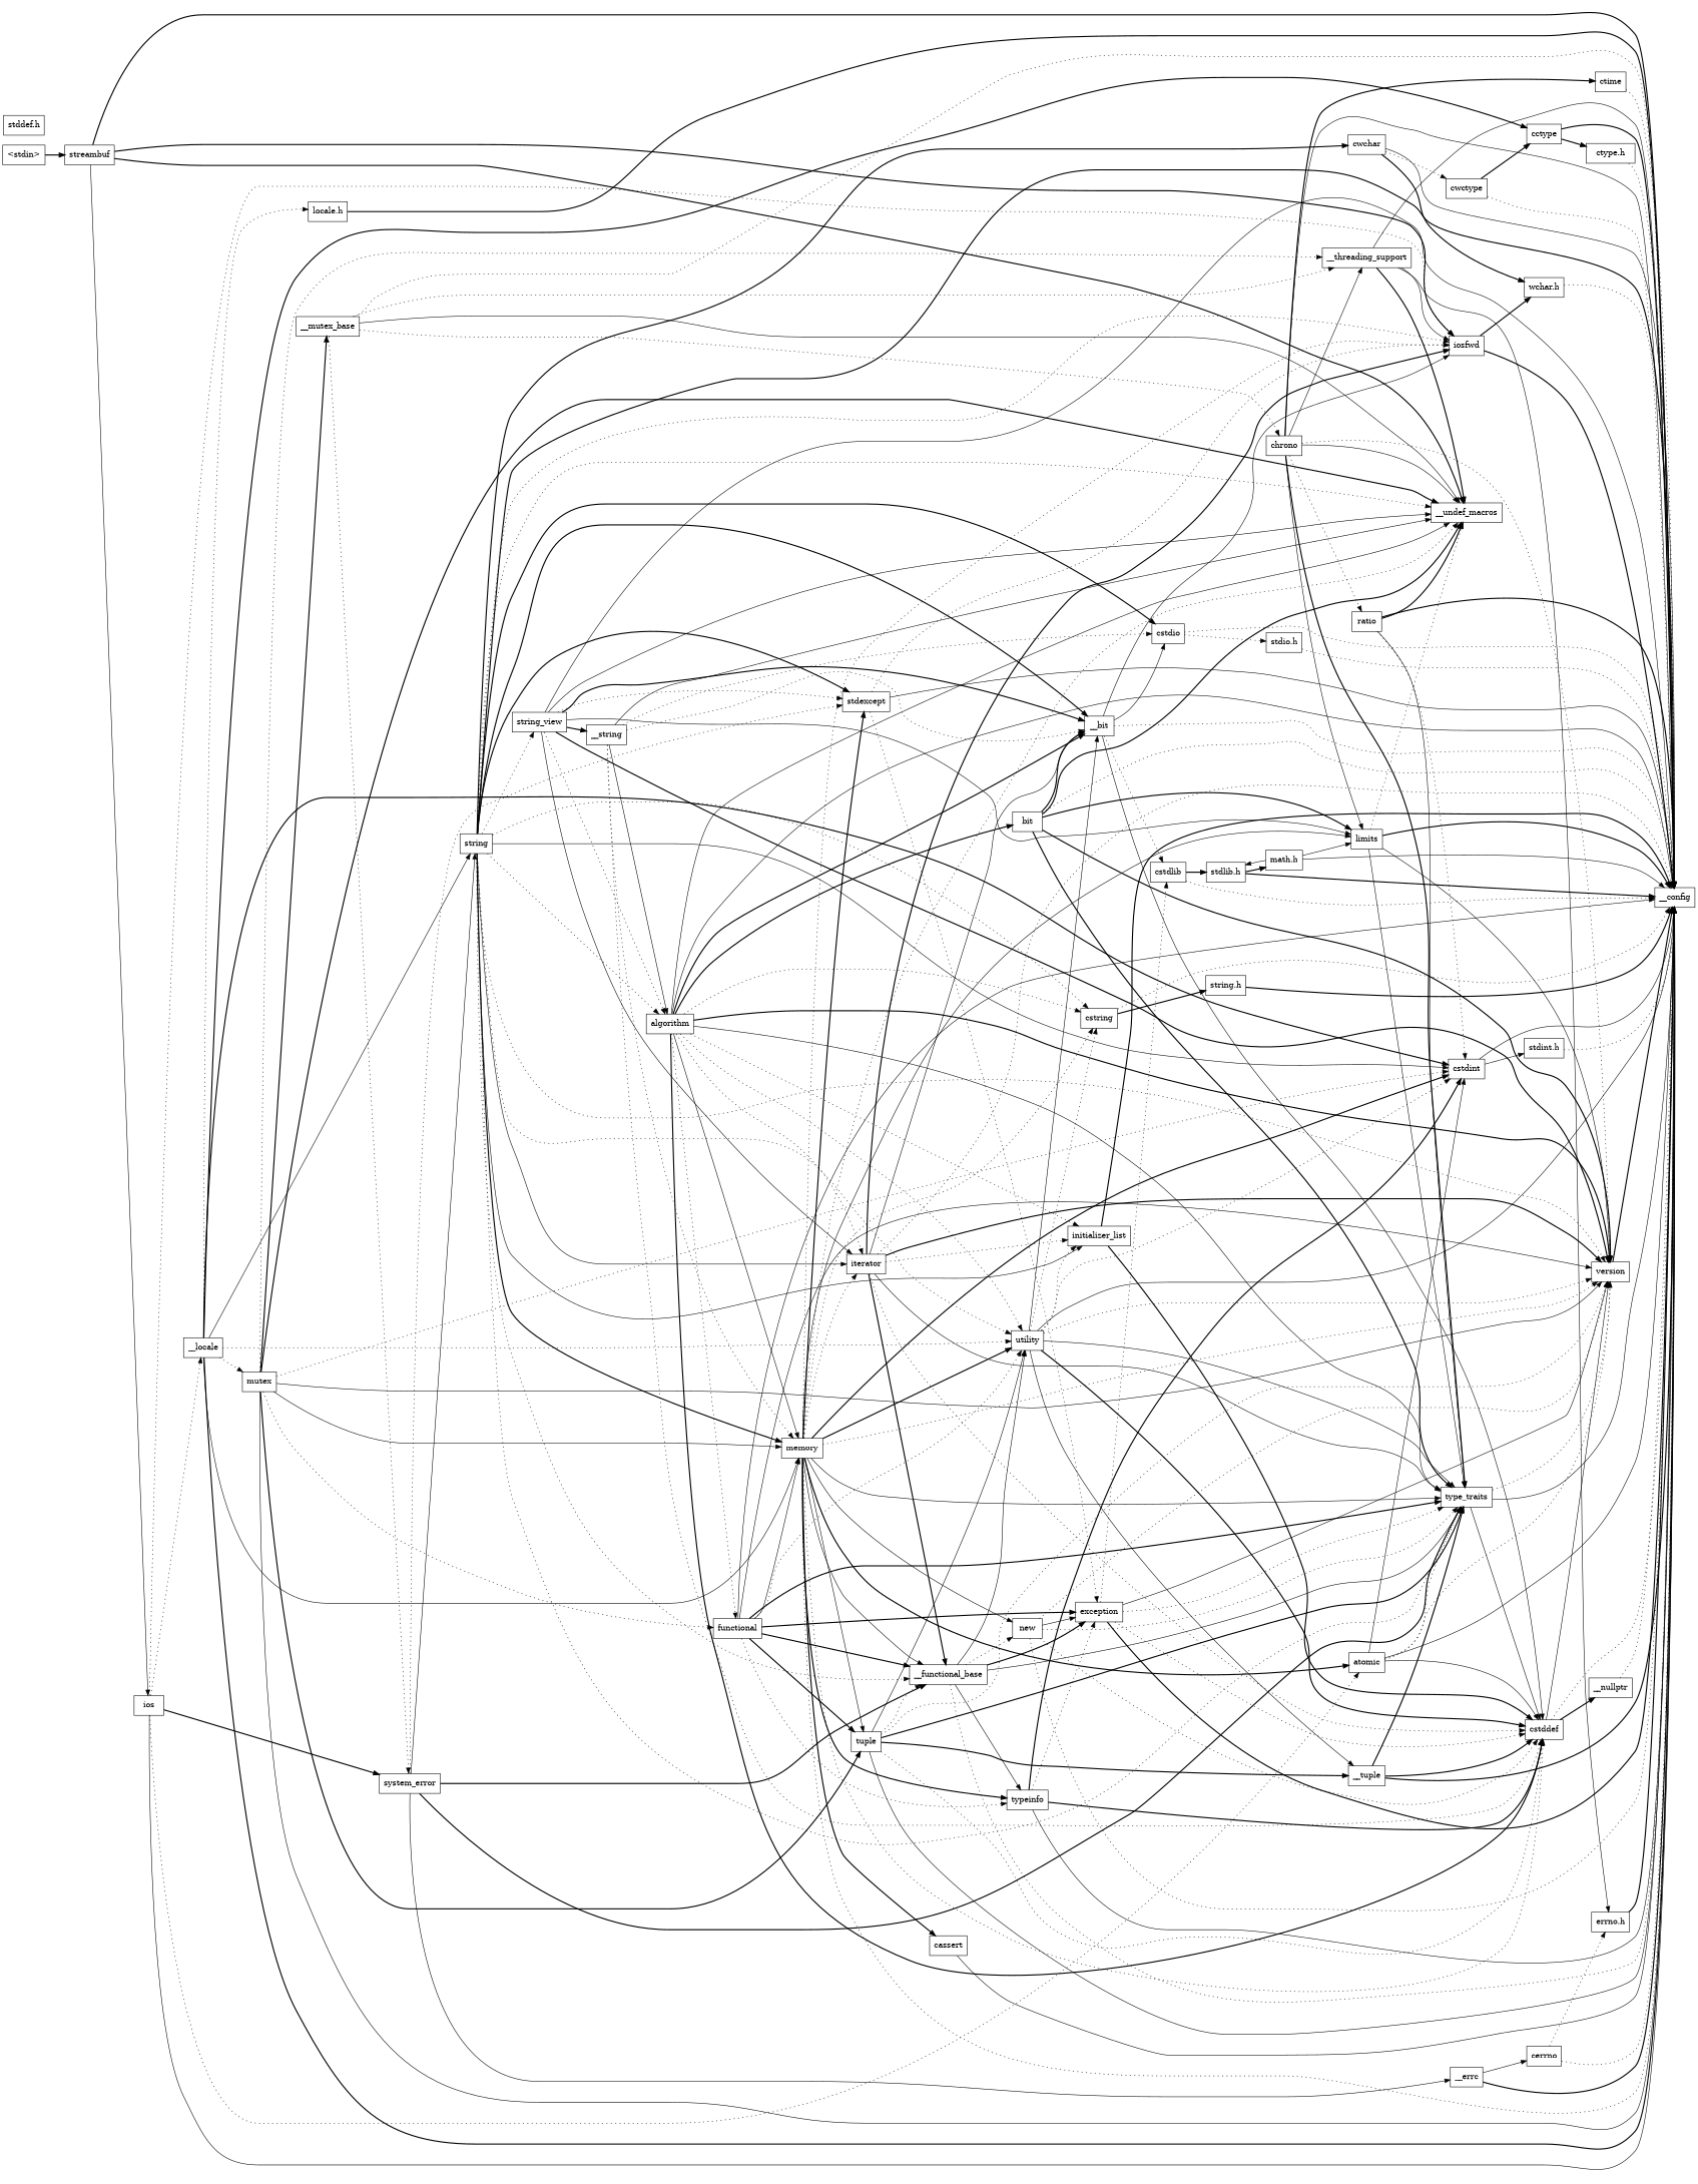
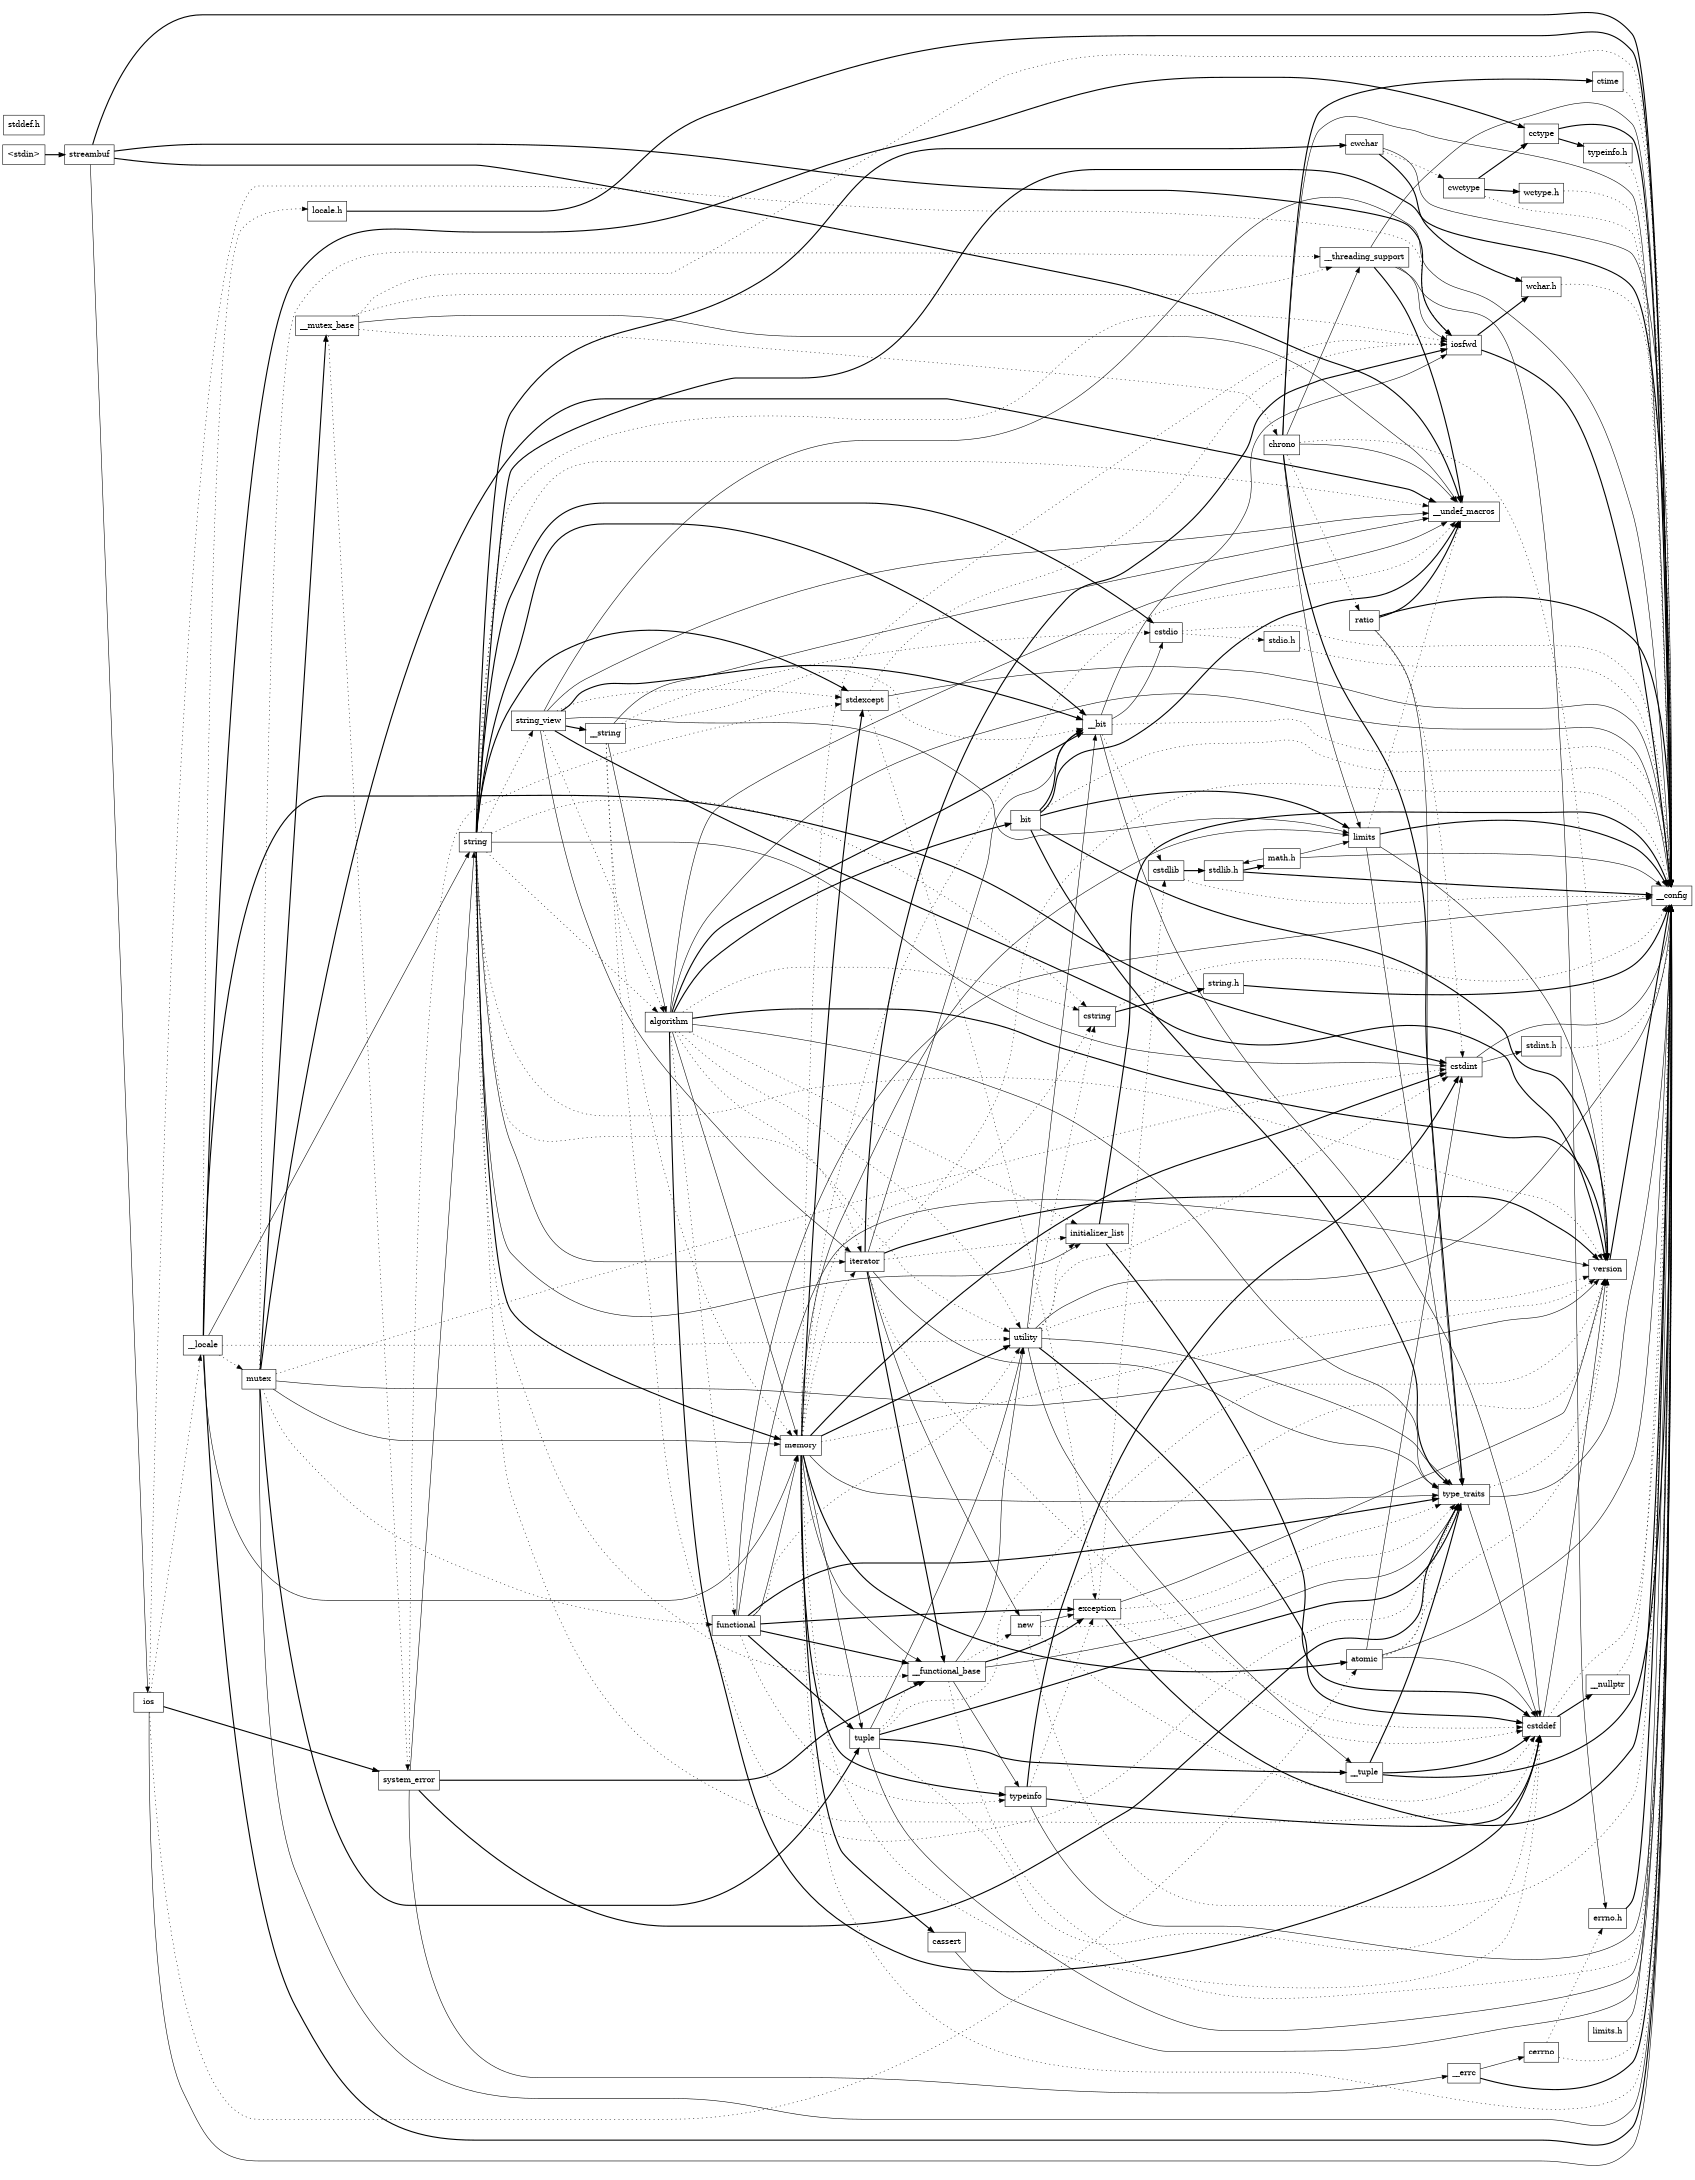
  digraph {
    rankdir=LR
    node [shape=box]
    edge [style=dotted]
    n1 [label="\<stdin\>"]
    n2 [label=streambuf]
    n3 [label=iosfwd]
    n4 [label=__config]
    n5 [label=ios]
    n6 [label=__undef_macros]
    n7 [label="wchar.h"]
    n8 [label=atomic]
    n9 [label=system_error]
    n10 [label=__locale]
    n11 [label=memory]
    n12 [label=typeinfo]
    n13 [label=new]
    n14 [label=iterator]
    n15 [label=__functional_base]
    n16 [label=tuple]
    n17 [label=stdexcept]
    n18 [label=cassert]
    n19 [label=cstddef]
    n20 [label=version]
    n21 [label=type_traits]
    n22 [label=cstring]
    n23 [label=utility]
    n24 [label=cstdint]
    n25 [label=limits]
    n26 [label=exception]
    n27 [label=initializer_list]
    n28 [label=__bit]
    n29 [label=__tuple]
    n30 [label=__nullptr]
    n31 [label="string.h"]
    n32 [label="stdint.h"]
    n33 [label=cstdlib]
    n34 [label="stdlib.h"]
    n35 [label=cstdio]
    n36 [label=functional]
    n37 [label=bit]
    n38 [label=cwchar]
    n39 [label=cwctype]
    n40 [label=cctype]
-   n42 [label="ctype.h"]
+   n41 [label="wctype.h"]
+   n42 [label="typeinfo.h"]
    n43 [label=mutex]
    n44 [label=__mutex_base]
    n45 [label=__threading_support]
    n46 [label=chrono]
    n47 [label="errno.h"]
    n48 [label=ctime]
    n49 [label=ratio]
    n50 [label=__errc]
    n51 [label=string]
+   n52 [label="limits.h"]
    n53 [label=cerrno]
    n54 [label=string_view]
    n55 [label=algorithm]
    n56 [label="locale.h"]
    n57 [label="stddef.h"]
    n58 [label=__string]
    n59 [label="stdio.h"]
    n60 [label="math.h"]
    n1 -> n2 [style=bold]
    n2 -> n3 [style=bold]
    n2 -> n4 [style=bold]
    n2 -> n5 [style=solid]
    n2 -> n6 [style=bold]
    n3 -> n4 [style=bold]
    n3 -> n7 [style=bold]
    n5 -> n3
    n5 -> n4 [style=solid]
    n5 -> n8
    n5 -> n9 [style=bold]
    n5 -> n10
    n7 -> n4
    n8 -> n4 [style=solid]
    n8 -> n19 [style=solid]
    n8 -> n20
    n8 -> n21
    n8 -> n24 [style=solid]
    n9 -> n15 [style=bold]
    n9 -> n17
    n9 -> n21 [style=bold]
    n9 -> n50 [style=solid]
    n9 -> n51 [style=solid]
    n10 -> n4 [style=bold]
    n10 -> n11 [style=solid]
    n10 -> n23
    n10 -> n24 [style=bold]
    n10 -> n40 [style=bold]
    n10 -> n43
    n10 -> n51 [style=solid]
    n10 -> n56
    n11 -> n3
    n11 -> n4
    n11 -> n6
    n11 -> n8 [style=bold]
    n11 -> n12 [style=bold]
-   n11 -> n13 [style=solid]
+   n14 -> n13 [style=solid]
    n11 -> n14
    n11 -> n15 [style=solid]
    n11 -> n16 [style=solid]
    n11 -> n17 [style=bold]
    n11 -> n18 [style=bold]
    n11 -> n19
    n11 -> n20
    n11 -> n21 [style=solid]
    n11 -> n22
    n11 -> n23 [style=bold]
    n11 -> n24 [style=bold]
    n11 -> n25 [style=solid]
    n12 -> n4 [style=solid]
    n12 -> n19 [style=bold]
    n12 -> n24 [style=bold]
    n12 -> n26
    n13 -> n4
    n13 -> n19
    n13 -> n20
    n13 -> n21
    n13 -> n26 [style=solid]
    n14 -> n3 [style=bold]
    n14 -> n4
    n14 -> n15 [style=bold]
    n14 -> n19
    n14 -> n20 [style=bold]
    n14 -> n21 [style=solid]
    n14 -> n27
    n14 -> n28 [style=solid]
    n15 -> n4
    n15 -> n12 [style=solid]
    n15 -> n13
    n15 -> n21 [style=solid]
    n15 -> n23 [style=solid]
    n15 -> n26 [style=bold]
    n16 -> n4 [style=solid]
    n16 -> n15
    n16 -> n19
    n16 -> n20
    n16 -> n21 [style=bold]
    n16 -> n23 [style=solid]
    n16 -> n29 [style=bold]
    n17 -> n3
    n17 -> n4 [style=solid]
    n17 -> n26
    n18 -> n4 [style=solid]
    n19 -> n4
    n19 -> n20 [style=solid]
    n19 -> n30 [style=bold]
    n20 -> n4 [style=bold]
    n21 -> n4 [style=solid]
    n21 -> n19 [style=solid]
    n21 -> n20
    n22 -> n4
    n22 -> n31 [style=bold]
    n23 -> n4 [style=solid]
    n23 -> n19 [style=bold]
    n23 -> n20
    n23 -> n21 [style=solid]
    n23 -> n22
    n23 -> n24
    n23 -> n27
    n23 -> n28 [style=solid]
    n23 -> n29 [style=solid]
    n24 -> n4 [style=solid]
    n24 -> n32 [style=solid]
    n25 -> n4 [style=bold]
    n25 -> n6
    n25 -> n20 [style=solid]
    n25 -> n21 [style=solid]
    n26 -> n4 [style=bold]
    n26 -> n19
    n26 -> n20 [style=solid]
    n26 -> n21
    n26 -> n33
    n27 -> n4 [style=bold]
    n27 -> n19 [style=bold]
    n28 -> n3 [style=solid]
    n28 -> n4
    n28 -> n19 [style=solid]
    n28 -> n33
    n28 -> n35 [style=solid]
    n29 -> n4 [style=bold]
    n29 -> n19 [style=bold]
    n29 -> n21 [style=bold]
    n30 -> n4
    n31 -> n4 [style=bold]
    n32 -> n4
    n33 -> n4
    n33 -> n34 [style=bold]
    n34 -> n4 [style=bold]
    n34 -> n60 [style=bold]
    n35 -> n4
    n35 -> n59
    n36 -> n4 [style=solid]
    n36 -> n11 [style=solid]
    n36 -> n12
    n36 -> n15 [style=bold]
    n36 -> n16 [style=bold]
    n36 -> n20 [style=solid]
    n36 -> n21 [style=bold]
    n36 -> n23
    n36 -> n26 [style=bold]
    n37 -> n4
    n37 -> n6 [style=bold]
    n37 -> n20 [style=bold]
    n37 -> n21 [style=bold]
    n37 -> n25 [style=bold]
    n37 -> n28 [style=bold]
    n38 -> n4 [style=solid]
    n38 -> n7 [style=bold]
    n38 -> n39
    n39 -> n4
    n39 -> n40 [style=bold]
+   n39 -> n41 [style=bold]
    n40 -> n4 [style=bold]
    n40 -> n42 [style=bold]
+   n41 -> n4
    n42 -> n4
    n43 -> n4 [style=solid]
    n43 -> n6 [style=bold]
    n43 -> n11 [style=solid]
    n43 -> n16 [style=bold]
    n43 -> n20 [style=solid]
    n43 -> n24
    n43 -> n36
    n43 -> n44 [style=bold]
    n43 -> n45
    n44 -> n4
    n44 -> n6 [style=solid]
    n44 -> n9
    n44 -> n45
    n44 -> n46
    n45 -> n3 [style=solid]
    n45 -> n4 [style=solid]
    n45 -> n6 [style=bold]
    n45 -> n47 [style=solid]
    n46 -> n4 [style=solid]
    n46 -> n6 [style=solid]
    n46 -> n20
    n46 -> n21 [style=bold]
    n46 -> n25 [style=solid]
    n46 -> n45 [style=solid]
    n46 -> n48 [style=bold]
    n46 -> n49
    n47 -> n4 [style=bold]
    n48 -> n4
    n49 -> n4 [style=bold]
    n49 -> n6 [style=bold]
    n49 -> n21 [style=solid]
    n49 -> n24
    n50 -> n4 [style=bold]
    n50 -> n53 [style=solid]
    n51 -> n3
    n51 -> n4 [style=bold]
    n51 -> n6
    n51 -> n11 [style=bold]
    n51 -> n14 [style=solid]
    n51 -> n15
    n51 -> n17 [style=bold]
    n51 -> n20
    n51 -> n21
    n51 -> n22
    n51 -> n23
    n51 -> n24 [style=solid]
    n51 -> n27 [style=solid]
    n51 -> n28 [style=bold]
    n51 -> n35 [style=bold]
    n51 -> n38 [style=bold]
    n51 -> n54
    n51 -> n55
+   n52 -> n4 [style=solid]
    n53 -> n4
    n53 -> n47
    n54 -> n4 [style=solid]
    n54 -> n6 [style=solid]
    n54 -> n14 [style=solid]
    n54 -> n17
    n54 -> n20 [style=bold]
    n54 -> n25 [style=solid]
    n54 -> n28 [style=bold]
    n54 -> n55
    n54 -> n58 [style=bold]
    n55 -> n4 [style=solid]
    n55 -> n6 [style=solid]
    n55 -> n11 [style=solid]
    n55 -> n14
    n55 -> n19 [style=bold]
    n55 -> n20 [style=bold]
    n55 -> n21 [style=solid]
    n55 -> n22
    n55 -> n23
    n55 -> n27
    n55 -> n28 [style=bold]
    n55 -> n36
    n55 -> n37 [style=bold]
    n56 -> n4 [style=bold]
    n58 -> n6 [style=solid]
    n58 -> n11
    n58 -> n19
    n58 -> n28
    n58 -> n35
    n58 -> n55 [style=solid]
    n59 -> n4
    n60 -> n4 [style=solid]
    n60 -> n25 [style=solid]
    n60 -> n34 [style=solid]
  }
